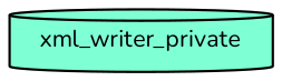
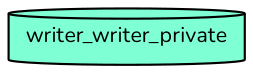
  digraph {
    rankdir=LR
    fontname=Nunito
-   n1 [color=black fillcolor=aquamarine fontname=Nunito fontsize=10 height=0.2 label=xml_writer_private shape=cylinder style=filled width=0.4]
+   n1 [color=black fillcolor=aquamarine fontname=Nunito fontsize=10 height=0.2 label=writer_writer_private shape=cylinder style=filled width=0.4]
  }
